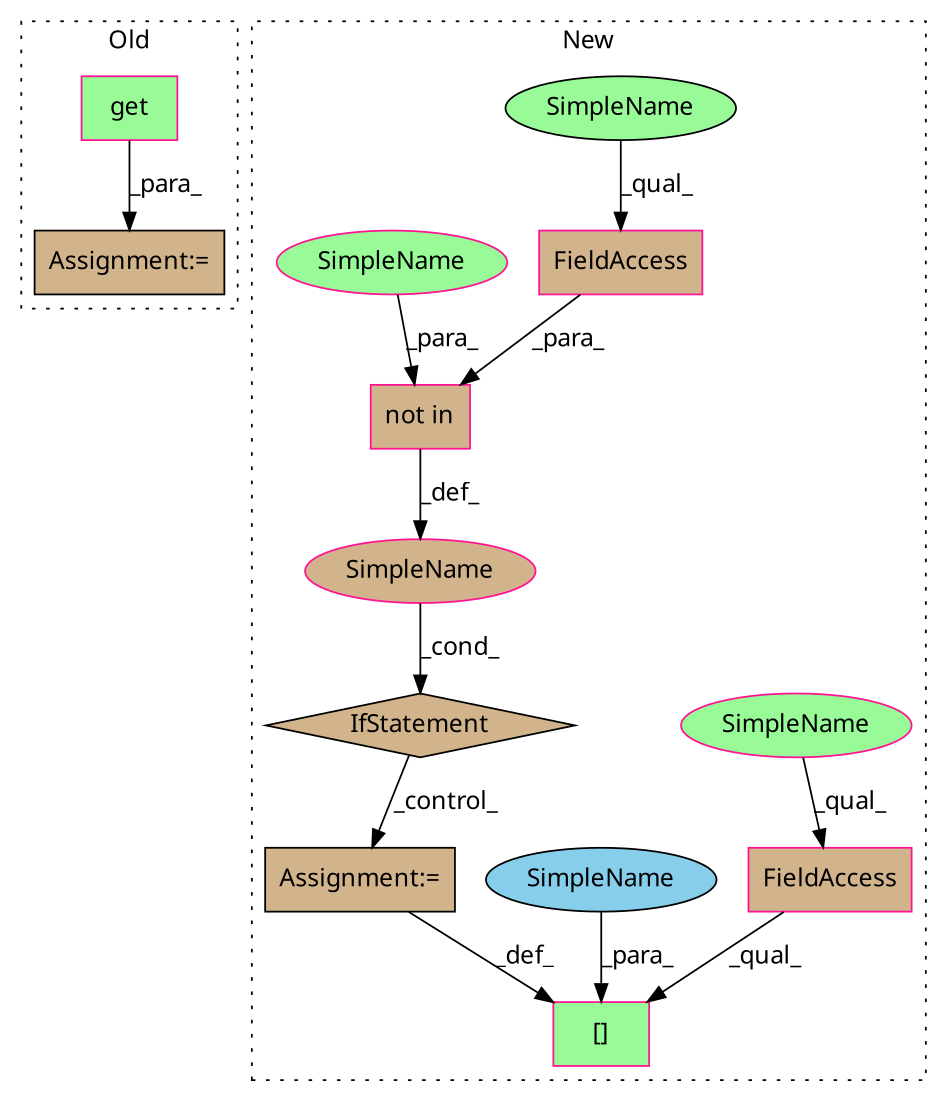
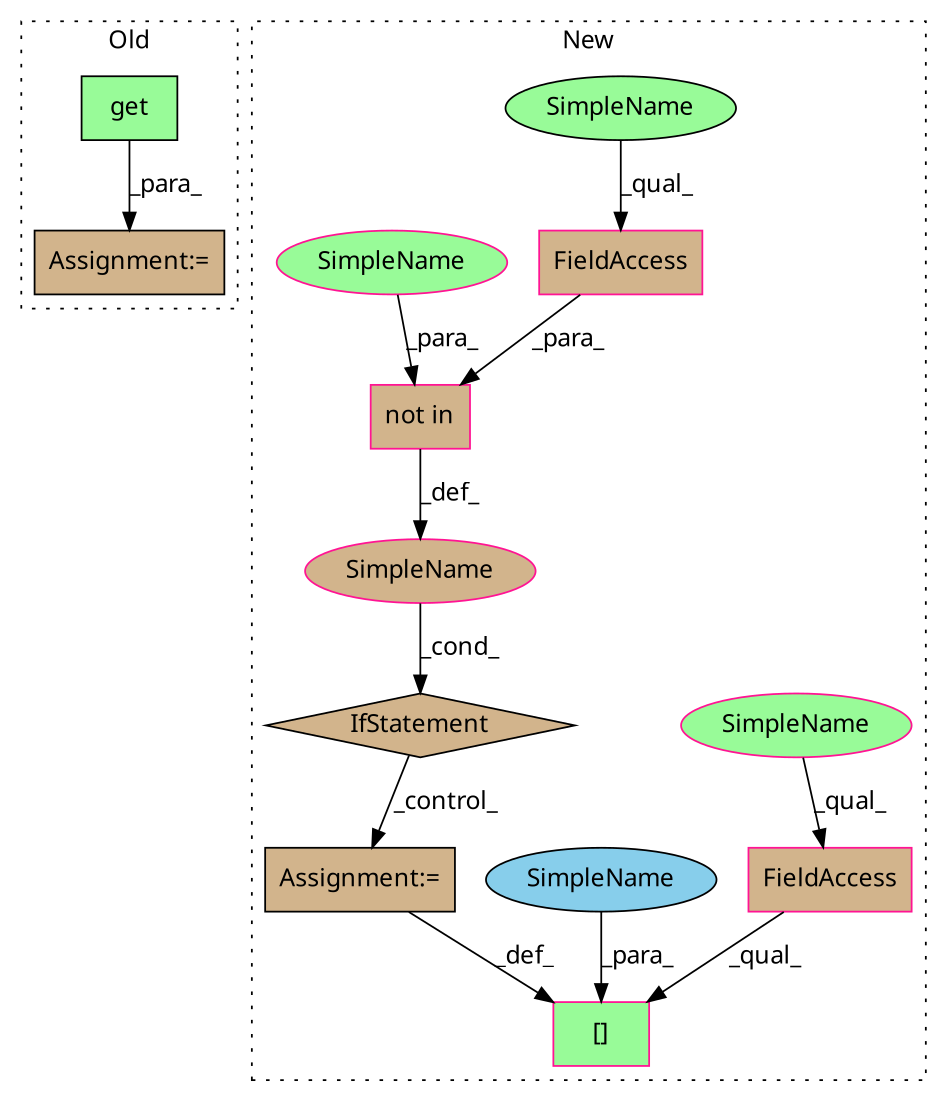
  digraph {
    fontname="Noto Sans"
    node [a=42 l=1 s=1369 shape=box style=filled fillcolor=tan color=deeppink fontname="Noto Sans"]
    edge [fontname="Noto Sans"]
-   n1 [a=32 l="4,1" label=get s="1042,1052" fillcolor=palegreen]
+   n1 [a=32 l="4,1" label=get s="1042,1052" fillcolor=palegreen color=black]
    n2 [a=7 label="Assignment:=" s=1034 color=black]
    n3 [a=108 l=25 label="not in"]
    n4 [a=25 l="8,2" label=IfStatement s="1361,1394" shape=diamond color=black]
    n5 [a=7 label="Assignment:=" s=1423 color=black]
    n6 [label=SimpleName shape=ellipse l="" s=""]
    n7 [a=2 l="10,1" label="[]" s="1404,1422" fillcolor=palegreen]
    n8 [a=22 l=9 label=FieldAccess s=1385]
    n9 [a=22 l=9 label=FieldAccess s=1404]
    n10 [l=4 label=SimpleName s=1404 shape=ellipse fillcolor=palegreen]
    n11 [l=4 label=SimpleName s=1385 shape=ellipse fillcolor=palegreen color=black]
    n12 [l=8 label=SimpleName s=1414 shape=ellipse fillcolor=skyblue color=black]
    n13 [l=8 label=SimpleName shape=ellipse fillcolor=palegreen]
    subgraph cluster_1 {
      label=Old
      style=dotted
      n1
      n2
    }
    subgraph cluster_2 {
      label=New
      style=dotted
      n3
      n4
      n5
      n6
      n7
      n8
      n9
      n10
      n11
      n12
      n13
    }
    n1 -> n2 [label=_para_]
    n3 -> n6 [label=_def_]
    n4 -> n5 [label=_control_]
    n5 -> n7 [label=_def_]
    n6 -> n4 [label=_cond_]
    n8 -> n3 [label=_para_]
    n9 -> n7 [label=_qual_]
    n10 -> n9 [label=_qual_]
    n11 -> n8 [label=_qual_]
    n12 -> n7 [label=_para_]
    n13 -> n3 [label=_para_]
  }
